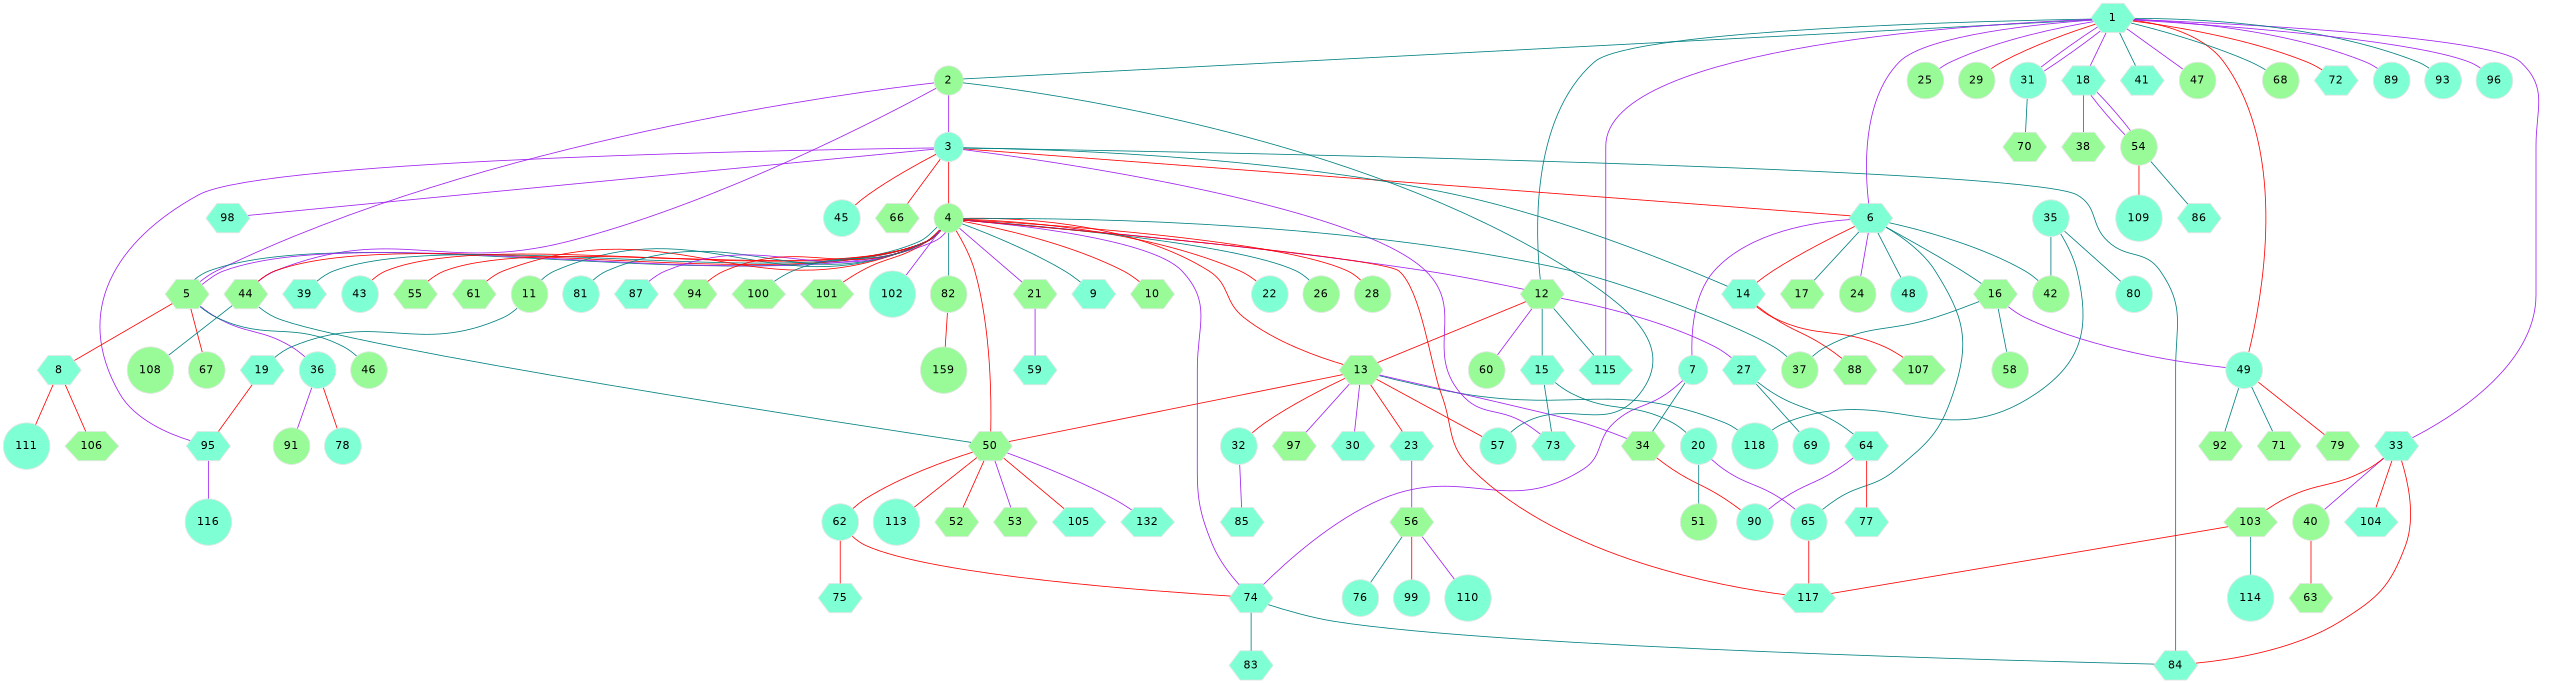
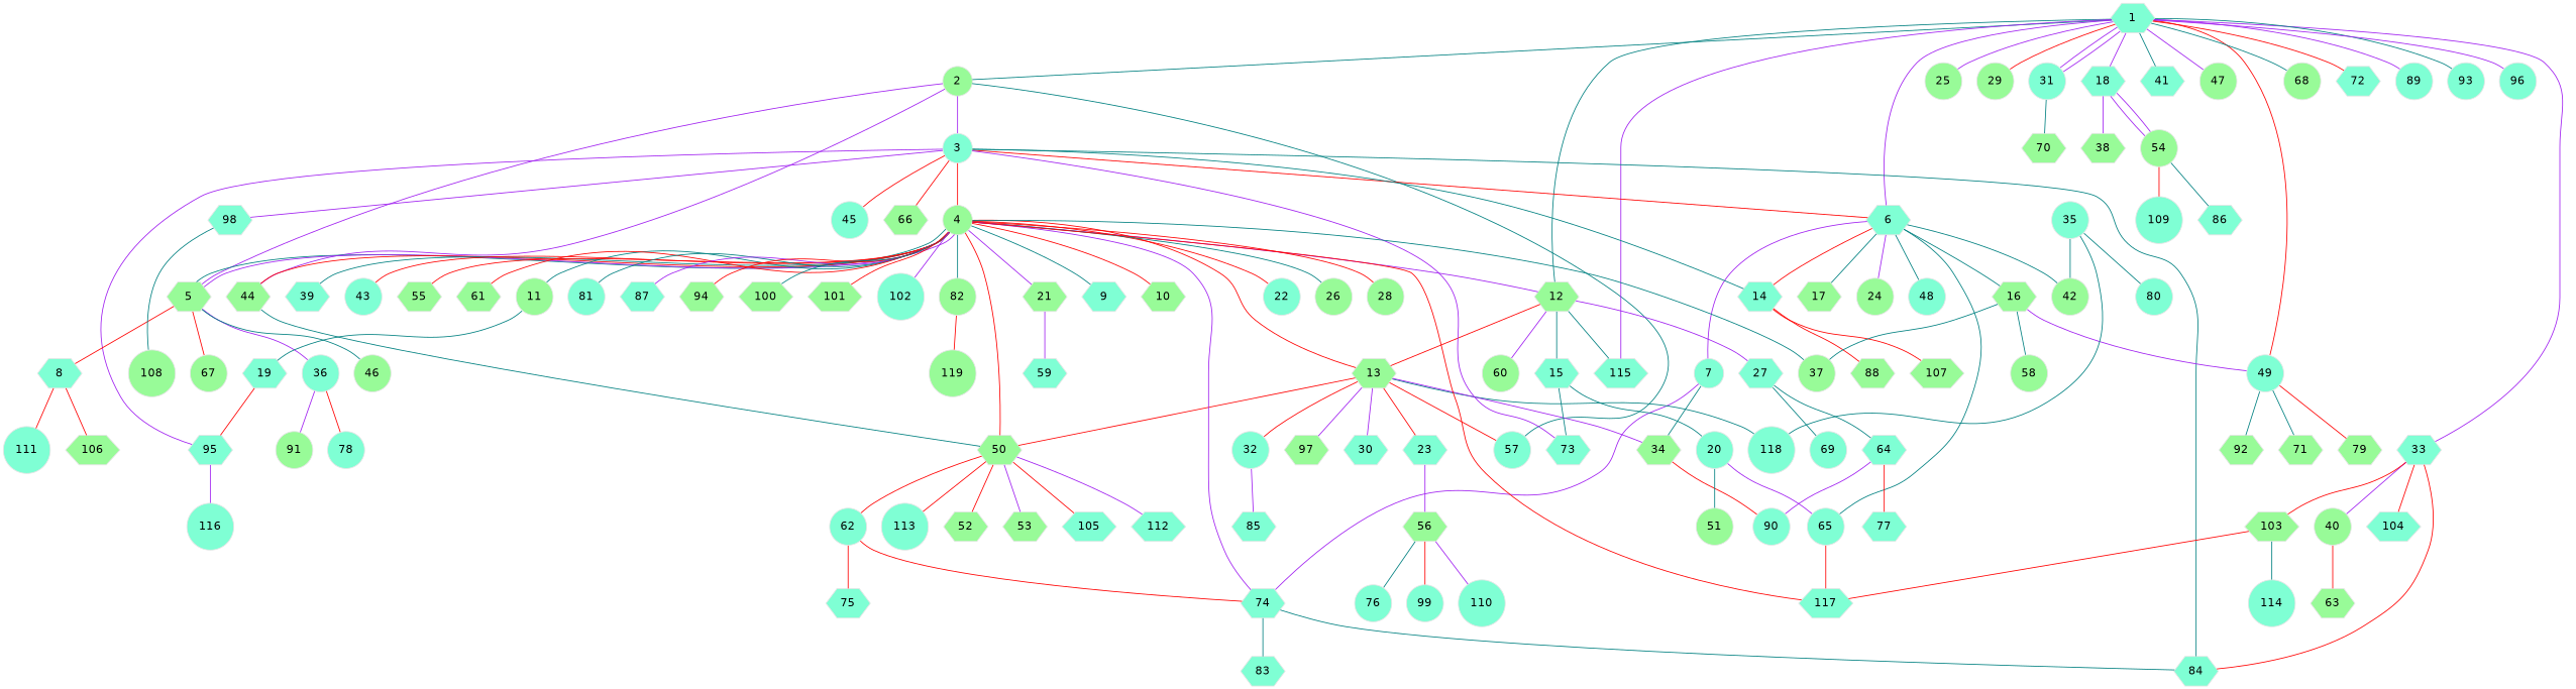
  graph {
    fontname="DejaVu Sans"
    node [color=gray90 fillcolor=aquamarine fontname="DejaVu Sans" shape=hexagon style=filled]
    edge [color=red fontname="DejaVu Sans"]
    2 [fillcolor=palegreen shape=circle]
    1
    6
    12 [fillcolor=palegreen]
    18
    25 [fillcolor=palegreen shape=circle]
    29 [fillcolor=palegreen shape=circle]
    31 [shape=circle]
    33
    41
    47 [fillcolor=palegreen shape=circle]
    49 [shape=circle]
    68 [fillcolor=palegreen shape=circle]
    72
    89 [shape=circle]
    93 [shape=circle]
    96 [shape=circle]
    115
    3 [shape=circle]
    5 [fillcolor=palegreen]
    44 [fillcolor=palegreen]
    57 [shape=circle]
    14
    7 [shape=circle]
    16 [fillcolor=palegreen]
    17 [fillcolor=palegreen]
    24 [fillcolor=palegreen shape=circle]
    42 [fillcolor=palegreen shape=circle]
    48 [shape=circle]
    65 [shape=circle]
    13 [fillcolor=palegreen]
    15
    27
    60 [fillcolor=palegreen shape=circle]
    38 [fillcolor=palegreen]
    54 [fillcolor=palegreen shape=circle]
    70 [fillcolor=palegreen]
    84
    40 [fillcolor=palegreen shape=circle]
    103 [fillcolor=palegreen]
    104
    71 [fillcolor=palegreen]
    79 [fillcolor=palegreen]
    92 [fillcolor=palegreen]
    4 [fillcolor=palegreen shape=circle]
    45 [shape=circle]
    66 [fillcolor=palegreen]
    73
    95
    98
    8
    36 [shape=circle]
    46 [fillcolor=palegreen shape=circle]
    67 [fillcolor=palegreen shape=circle]
    50 [fillcolor=palegreen]
    108 [fillcolor=palegreen shape=circle]
    9
    10 [fillcolor=palegreen]
    11 [fillcolor=palegreen shape=circle]
    21 [fillcolor=palegreen]
    22 [shape=circle]
    26 [fillcolor=palegreen shape=circle]
    28 [fillcolor=palegreen shape=circle]
    37 [fillcolor=palegreen shape=circle]
    39
    43 [shape=circle]
    55 [fillcolor=palegreen]
    61 [fillcolor=palegreen]
    74
    81 [shape=circle]
    82 [fillcolor=palegreen shape=circle]
    87
    94 [fillcolor=palegreen]
    100 [fillcolor=palegreen]
    101 [fillcolor=palegreen]
    102 [shape=circle]
    117
    88 [fillcolor=palegreen]
    107 [fillcolor=palegreen]
    35 [shape=circle]
    118 [shape=circle]
    80 [shape=circle]
    116 [shape=circle]
    19
    34 [fillcolor=palegreen]
    23
    30
    32 [shape=circle]
    97 [fillcolor=palegreen]
    59
    52 [fillcolor=palegreen]
    53 [fillcolor=palegreen]
    62 [shape=circle]
    105
-   112 [label=132]
+   112
    113 [shape=circle]
    83
-   119 [fillcolor=palegreen shape=circle label=159]
+   119 [fillcolor=palegreen shape=circle]
    106 [fillcolor=palegreen]
    111 [shape=circle]
    78 [shape=circle]
    91 [fillcolor=palegreen shape=circle]
    58 [fillcolor=palegreen shape=circle]
    90 [shape=circle]
    20 [shape=circle]
    64
    69 [shape=circle]
    56 [fillcolor=palegreen]
    85
    51 [fillcolor=palegreen shape=circle]
    86
    109 [shape=circle]
    76 [shape=circle]
    99 [shape=circle]
    110 [shape=circle]
    77
    63 [fillcolor=palegreen]
    114 [shape=circle]
    75
    2 -- 3 [color=purple]
    2 -- 5 [color=purple]
    2 -- 44 [color=purple]
    2 -- 57 [color=teal]
    1 -- 2 [color=teal]
    1 -- 6 [color=purple]
    1 -- 12 [color=teal]
    1 -- 18 [color=purple]
    1 -- 25 [color=purple]
    1 -- 29
    1 -- 31 [color=purple]
    1 -- 31 [color=purple]
    1 -- 33 [color=purple]
    1 -- 41 [color=teal]
    1 -- 47 [color=purple]
    1 -- 49
    1 -- 68 [color=teal]
    1 -- 72
    1 -- 89 [color=purple]
    1 -- 93 [color=teal]
    1 -- 96 [color=purple]
    1 -- 115 [color=purple]
    6 -- 14
    6 -- 7 [color=purple]
    6 -- 16 [color=teal]
    6 -- 17 [color=teal]
    6 -- 24 [color=purple]
    6 -- 42 [color=teal]
    6 -- 48 [color=teal]
    6 -- 65 [color=teal]
    12 -- 115 [color=teal]
    12 -- 13
    12 -- 15 [color=teal]
    12 -- 27 [color=purple]
    12 -- 60 [color=purple]
    18 -- 38 [color=purple]
    18 -- 54 [color=purple]
    18 -- 54 [color=purple]
    31 -- 70 [color=teal]
    33 -- 84
    33 -- 40 [color=purple]
    33 -- 103
    33 -- 104
    49 -- 71 [color=teal]
    49 -- 79
    49 -- 92 [color=teal]
    3 -- 6
    3 -- 14 [color=teal]
    3 -- 84 [color=teal]
    3 -- 4
    3 -- 45
    3 -- 66
    3 -- 73 [color=purple]
    3 -- 95 [color=purple]
    3 -- 98 [color=purple]
    5 -- 8
    5 -- 36 [color=purple]
    5 -- 46 [color=teal]
    5 -- 67
    44 -- 50 [color=teal]
-   44 -- 108 [color=teal]
+   98 -- 108 [color=teal]
    14 -- 88
    14 -- 107
    7 -- 74 [color=purple]
    7 -- 34 [color=teal]
    16 -- 49 [color=purple]
    16 -- 37 [color=teal]
    16 -- 58 [color=teal]
    65 -- 117
    13 -- 57
    13 -- 50
    13 -- 118 [color=teal]
    13 -- 34 [color=purple]
    13 -- 23
    13 -- 30 [color=purple]
    13 -- 32
    13 -- 97 [color=purple]
    15 -- 73 [color=teal]
    15 -- 20 [color=teal]
    27 -- 64 [color=teal]
    27 -- 69 [color=teal]
    54 -- 86 [color=teal]
    54 -- 109
    40 -- 63
    103 -- 117
    103 -- 114 [color=teal]
    4 -- 12 [color=purple]
    4 -- 5 [color=teal]
    4 -- 5 [color=purple]
    4 -- 44
    4 -- 13
    4 -- 50
    4 -- 9 [color=teal]
    4 -- 10
    4 -- 11 [color=teal]
    4 -- 21 [color=purple]
    4 -- 22
    4 -- 26 [color=teal]
    4 -- 28
    4 -- 37 [color=teal]
    4 -- 39 [color=teal]
    4 -- 43
    4 -- 55
    4 -- 61
    4 -- 74 [color=purple]
    4 -- 81 [color=teal]
    4 -- 82 [color=teal]
    4 -- 87 [color=purple]
    4 -- 94
    4 -- 100 [color=teal]
    4 -- 101
    4 -- 102 [color=purple]
    4 -- 117
    95 -- 116 [color=purple]
    8 -- 106
    8 -- 111
    36 -- 78
    36 -- 91 [color=purple]
    50 -- 52
    50 -- 53 [color=purple]
    50 -- 62
    50 -- 105
    50 -- 112 [color=purple]
    50 -- 113
    11 -- 19 [color=teal]
    21 -- 59 [color=purple]
    74 -- 84 [color=teal]
    74 -- 83 [color=teal]
    82 -- 119
    35 -- 42 [color=teal]
    35 -- 118 [color=teal]
    35 -- 80 [color=teal]
    19 -- 95
    34 -- 90
    23 -- 56 [color=purple]
    32 -- 85 [color=purple]
    62 -- 74
    62 -- 75
    20 -- 65 [color=purple]
    20 -- 51 [color=teal]
    64 -- 90 [color=purple]
    64 -- 77
    56 -- 76 [color=teal]
    56 -- 99
    56 -- 110 [color=purple]
  }
